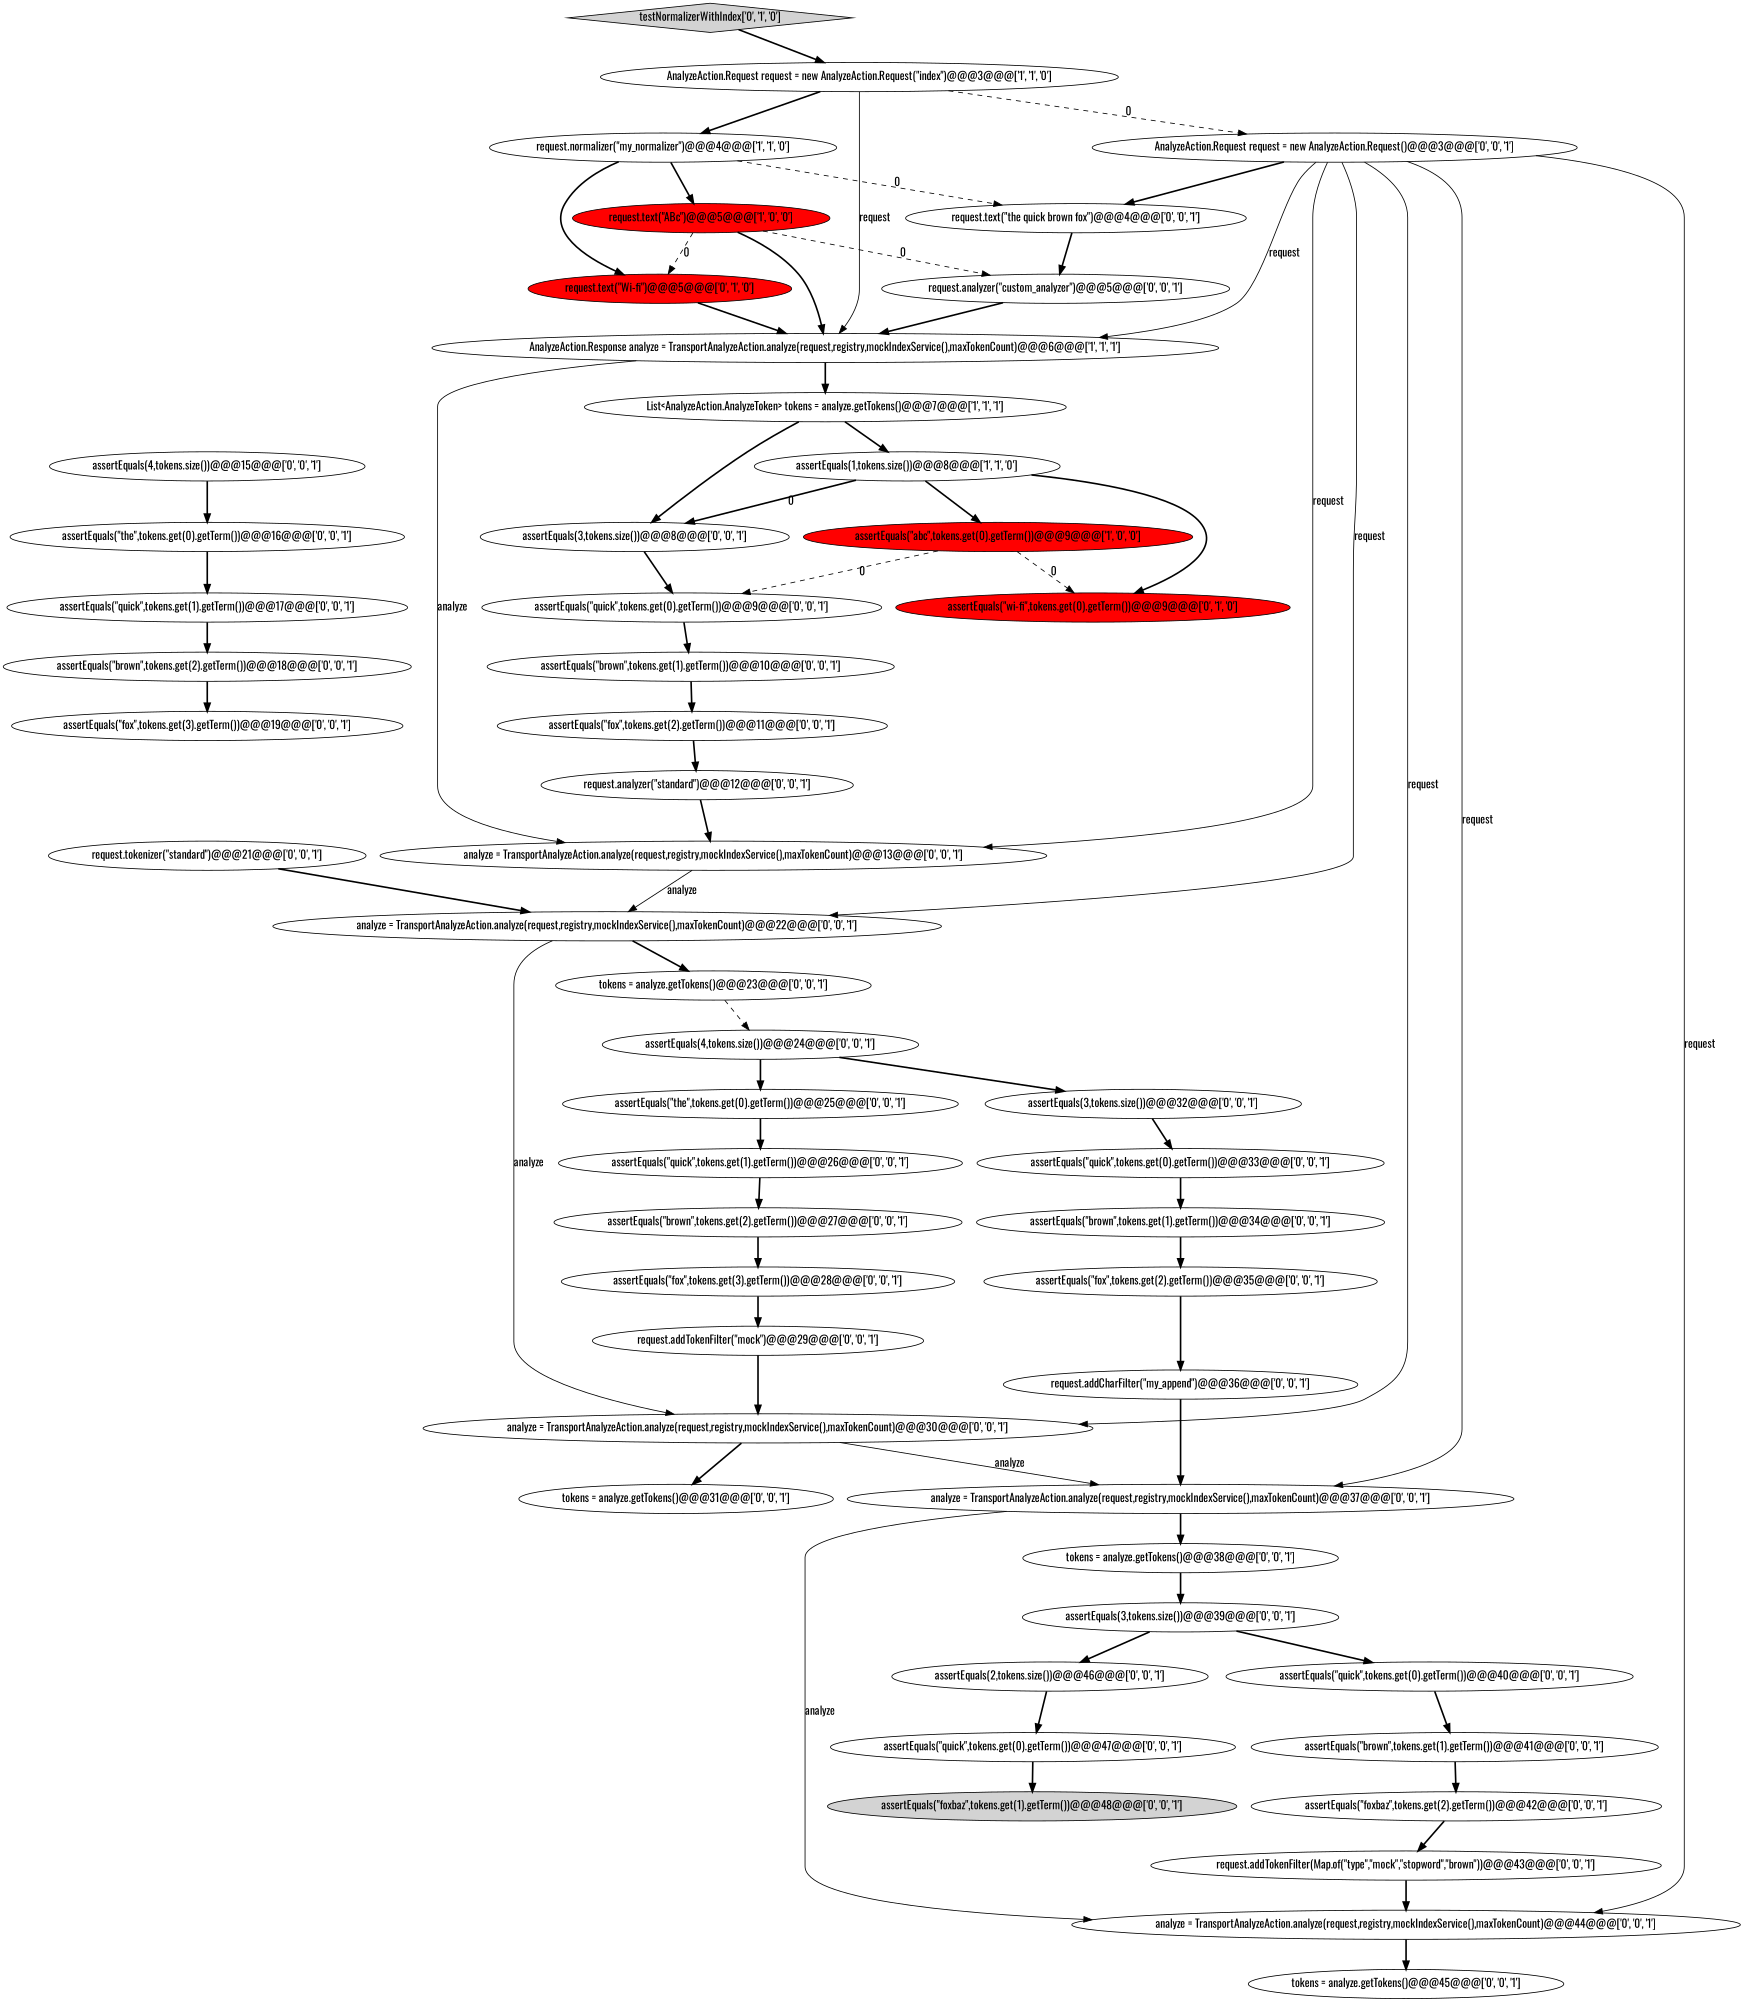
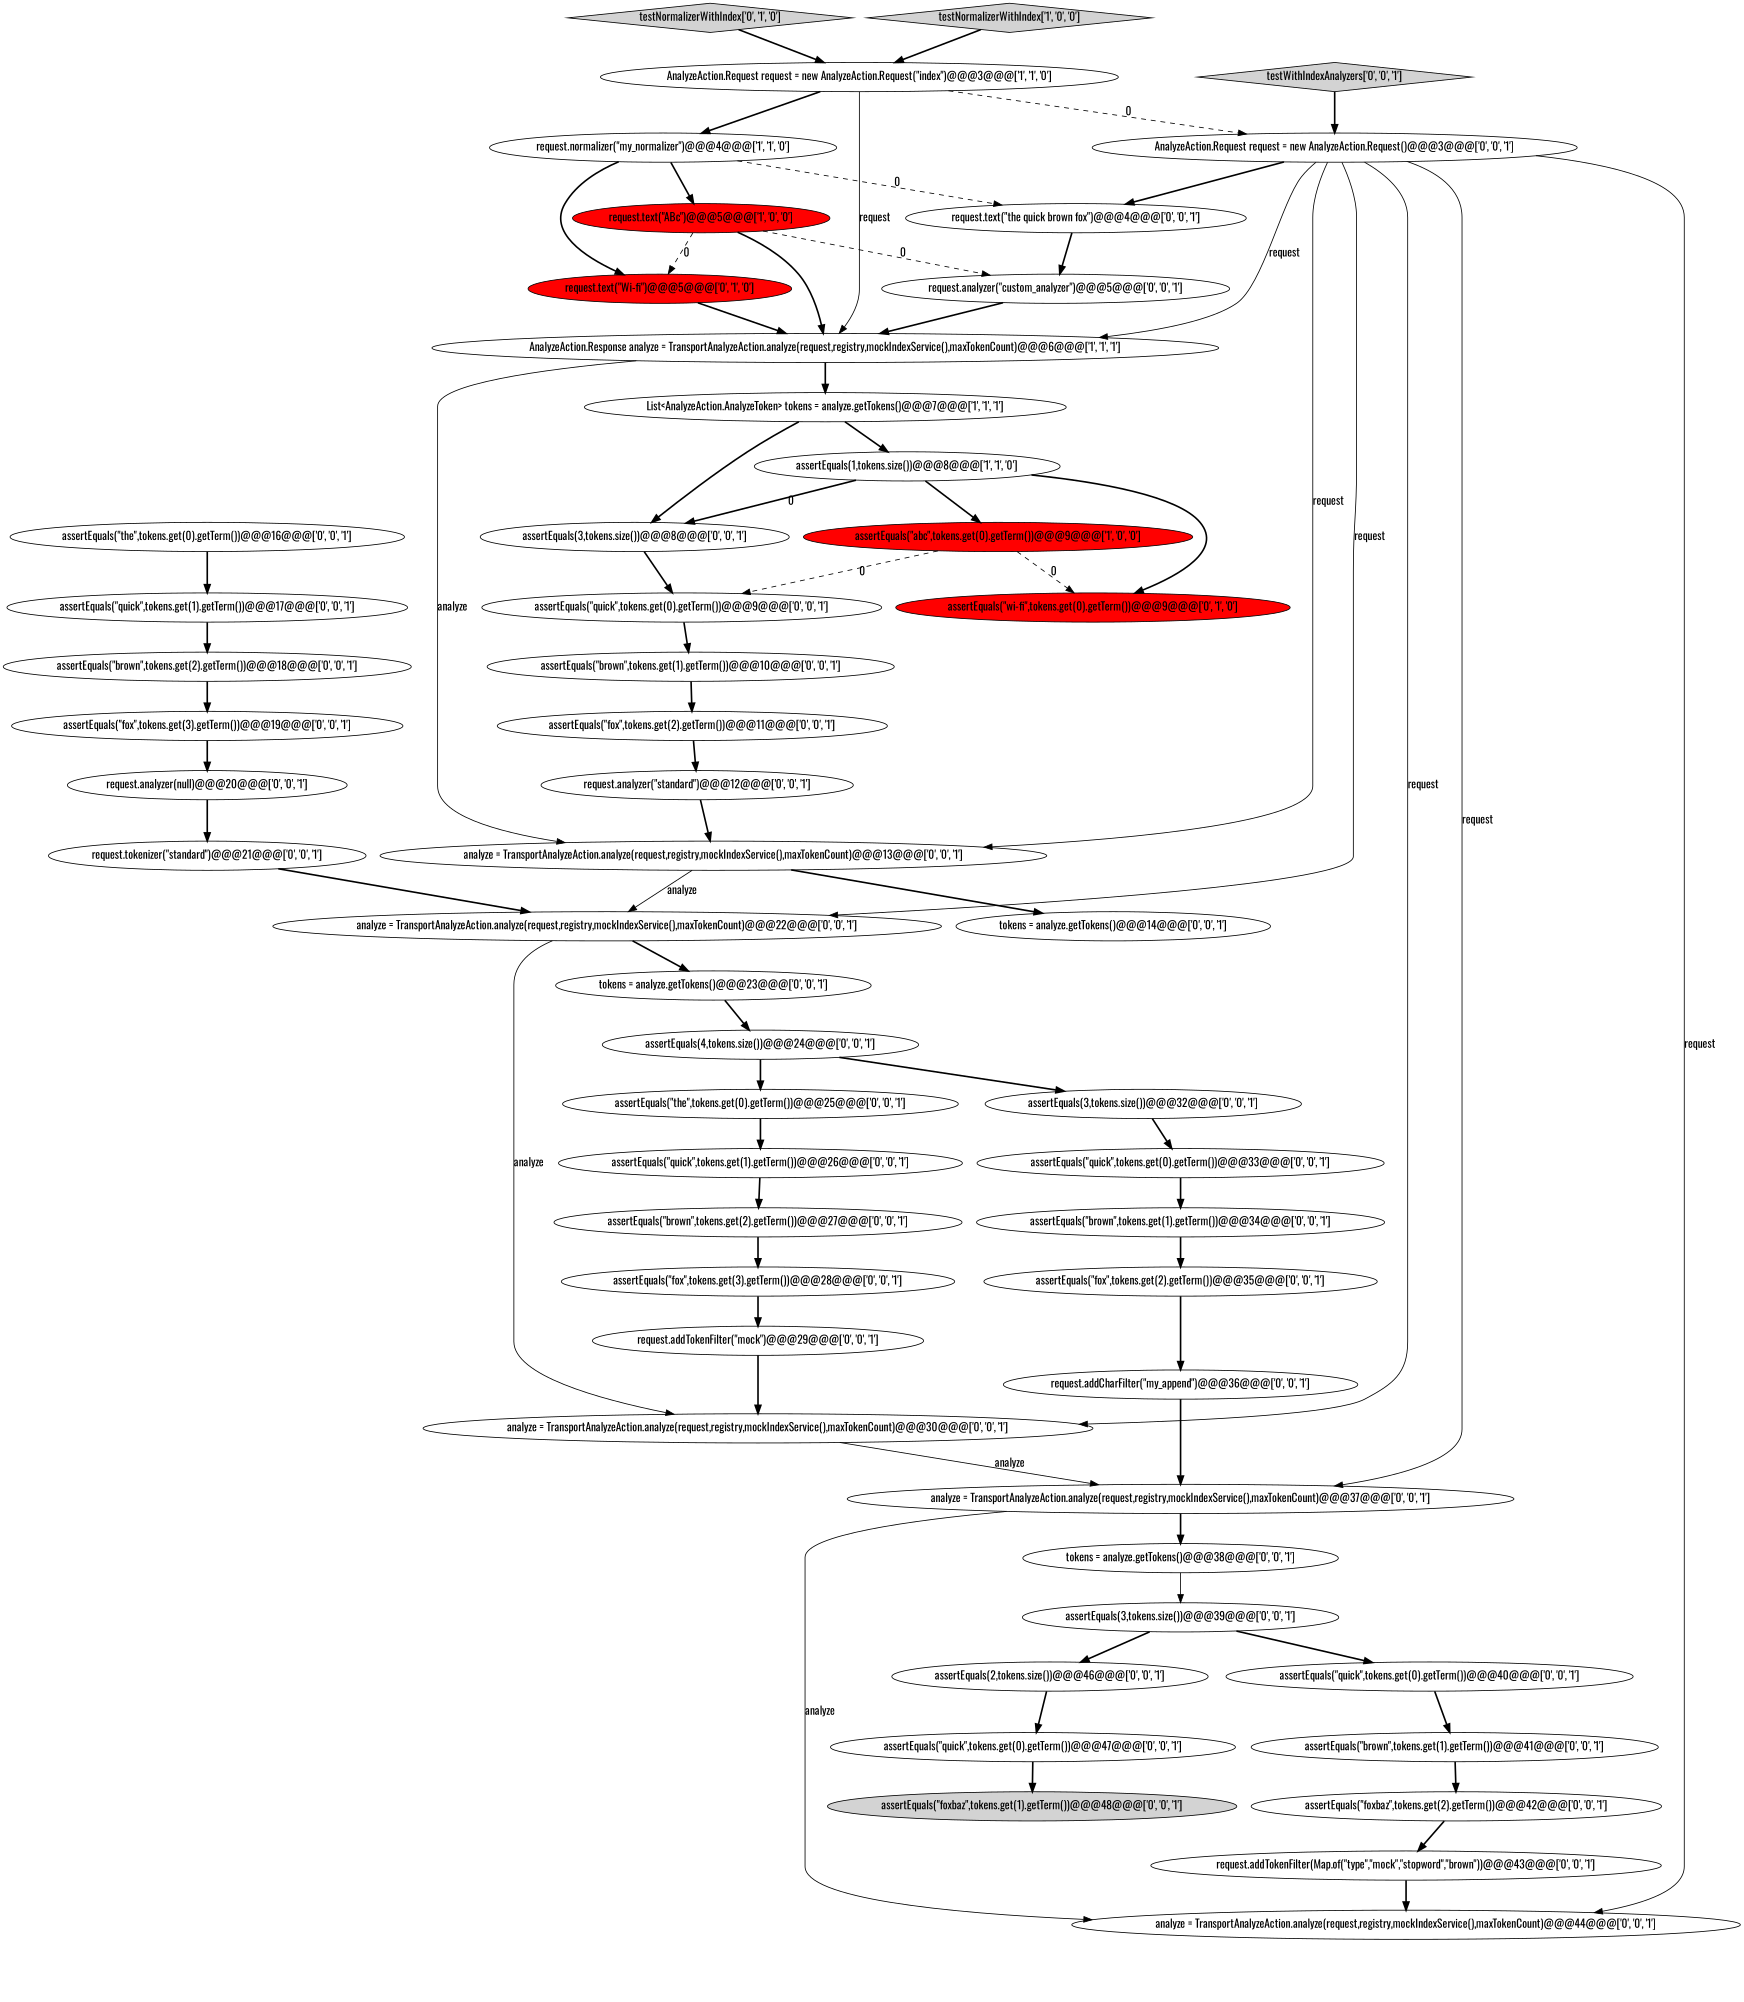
  digraph {
    fontname=Oswald
    node [fillcolor=white fontname=Oswald shape=ellipse style=filled]
    edge [fontname=Oswald style=bold]
    n1 [label="request.analyzer(\"standard\")@@@12@@@['0', '0', '1']"]
    n2 [label="analyze = TransportAnalyzeAction.analyze(request,registry,mockIndexService(),maxTokenCount)@@@13@@@['0', '0', '1']"]
    n3 [label="analyze = TransportAnalyzeAction.analyze(request,registry,mockIndexService(),maxTokenCount)@@@22@@@['0', '0', '1']"]
+   n4 [label="tokens = analyze.getTokens()@@@14@@@['0', '0', '1']"]
    n5 [label="analyze = TransportAnalyzeAction.analyze(request,registry,mockIndexService(),maxTokenCount)@@@30@@@['0', '0', '1']"]
    n6 [label="tokens = analyze.getTokens()@@@23@@@['0', '0', '1']"]
    n7 [label="analyze = TransportAnalyzeAction.analyze(request,registry,mockIndexService(),maxTokenCount)@@@37@@@['0', '0', '1']"]
-   n8 [label="tokens = analyze.getTokens()@@@31@@@['0', '0', '1']"]
    n9 [label="assertEquals(4,tokens.size())@@@24@@@['0', '0', '1']"]
-   n10 [label="tokens = analyze.getTokens()@@@45@@@['0', '0', '1']"]
    n11 [label="assertEquals(2,tokens.size())@@@46@@@['0', '0', '1']"]
    n12 [label="assertEquals(\"quick\",tokens.get(0).getTerm())@@@47@@@['0', '0', '1']"]
    n13 [label="request.addCharFilter(\"my_append\")@@@36@@@['0', '0', '1']"]
    n14 [label="tokens = analyze.getTokens()@@@38@@@['0', '0', '1']"]
    n15 [label="analyze = TransportAnalyzeAction.analyze(request,registry,mockIndexService(),maxTokenCount)@@@44@@@['0', '0', '1']"]
    n16 [label="assertEquals(3,tokens.size())@@@39@@@['0', '0', '1']"]
    n17 [label="assertEquals(\"quick\",tokens.get(0).getTerm())@@@40@@@['0', '0', '1']"]
    n18 [label="assertEquals(\"brown\",tokens.get(1).getTerm())@@@41@@@['0', '0', '1']"]
    n19 [fillcolor=red label="request.text(\"Wi-fi\")@@@5@@@['0', '1', '0']"]
    n20 [label="AnalyzeAction.Response analyze = TransportAnalyzeAction.analyze(request,registry,mockIndexService(),maxTokenCount)@@@6@@@['1', '1', '1']"]
    n21 [label="List<AnalyzeAction.AnalyzeToken> tokens = analyze.getTokens()@@@7@@@['1', '1', '1']"]
-   n22 [label="assertEquals(4,tokens.size())@@@15@@@['0', '0', '1']"]
    n23 [label="assertEquals(\"the\",tokens.get(0).getTerm())@@@16@@@['0', '0', '1']"]
    n24 [label="assertEquals(\"foxbaz\",tokens.get(2).getTerm())@@@42@@@['0', '0', '1']"]
    n25 [label="request.addTokenFilter(Map.of(\"type\",\"mock\",\"stopword\",\"brown\"))@@@43@@@['0', '0', '1']"]
    n26 [fillcolor=lightgray label="assertEquals(\"foxbaz\",tokens.get(1).getTerm())@@@48@@@['0', '0', '1']"]
    n27 [fillcolor=red label="request.text(\"ABc\")@@@5@@@['1', '0', '0']"]
    n28 [label="request.analyzer(\"custom_analyzer\")@@@5@@@['0', '0', '1']"]
    n29 [label="request.tokenizer(\"standard\")@@@21@@@['0', '0', '1']"]
    n30 [label="assertEquals(1,tokens.size())@@@8@@@['1', '1', '0']"]
    n31 [fillcolor=red label="assertEquals(\"wi-fi\",tokens.get(0).getTerm())@@@9@@@['0', '1', '0']"]
    n32 [label="assertEquals(3,tokens.size())@@@8@@@['0', '0', '1']"]
    n33 [fillcolor=red label="assertEquals(\"abc\",tokens.get(0).getTerm())@@@9@@@['1', '0', '0']"]
    n34 [label="assertEquals(\"quick\",tokens.get(0).getTerm())@@@9@@@['0', '0', '1']"]
    n35 [label="AnalyzeAction.Request request = new AnalyzeAction.Request()@@@3@@@['0', '0', '1']"]
    n36 [label="request.text(\"the quick brown fox\")@@@4@@@['0', '0', '1']"]
    n37 [label="assertEquals(\"brown\",tokens.get(2).getTerm())@@@18@@@['0', '0', '1']"]
    n38 [label="assertEquals(\"fox\",tokens.get(3).getTerm())@@@19@@@['0', '0', '1']"]
+   n39 [label="request.analyzer(null)@@@20@@@['0', '0', '1']"]
    n40 [label="assertEquals(\"fox\",tokens.get(3).getTerm())@@@28@@@['0', '0', '1']"]
    n41 [label="request.addTokenFilter(\"mock\")@@@29@@@['0', '0', '1']"]
    n42 [label="assertEquals(\"quick\",tokens.get(1).getTerm())@@@26@@@['0', '0', '1']"]
    n43 [label="assertEquals(\"brown\",tokens.get(2).getTerm())@@@27@@@['0', '0', '1']"]
    n44 [label="assertEquals(\"quick\",tokens.get(0).getTerm())@@@33@@@['0', '0', '1']"]
    n45 [label="assertEquals(\"brown\",tokens.get(1).getTerm())@@@34@@@['0', '0', '1']"]
    n46 [label="assertEquals(\"fox\",tokens.get(2).getTerm())@@@35@@@['0', '0', '1']"]
    n47 [label="assertEquals(3,tokens.size())@@@32@@@['0', '0', '1']"]
    n48 [fillcolor=lightgray label="testNormalizerWithIndex['0', '1', '0']" shape=diamond]
    n49 [label="AnalyzeAction.Request request = new AnalyzeAction.Request(\"index\")@@@3@@@['1', '1', '0']"]
    n50 [label="request.normalizer(\"my_normalizer\")@@@4@@@['1', '1', '0']"]
    n51 [label="assertEquals(\"the\",tokens.get(0).getTerm())@@@25@@@['0', '0', '1']"]
    n52 [label="assertEquals(\"fox\",tokens.get(2).getTerm())@@@11@@@['0', '0', '1']"]
    n53 [label="assertEquals(\"quick\",tokens.get(1).getTerm())@@@17@@@['0', '0', '1']"]
    n54 [label="assertEquals(\"brown\",tokens.get(1).getTerm())@@@10@@@['0', '0', '1']"]
+   n55 [fillcolor=lightgray label="testNormalizerWithIndex['1', '0', '0']" shape=diamond]
+   n56 [fillcolor=lightgray label="testWithIndexAnalyzers['0', '0', '1']" shape=diamond]
    n1 -> n2
    n2 -> n3 [label=analyze style=solid]
+   n2 -> n4
    n3 -> n5 [label=analyze style=solid]
    n3 -> n6
    n5 -> n7 [label=analyze style=solid]
-   n5 -> n8
-   n6 -> n9 [style=dashed]
+   n6 -> n9
    n7 -> n14
    n7 -> n15 [label=analyze style=solid]
    n9 -> n47
    n9 -> n51
    n11 -> n12
    n12 -> n26
    n13 -> n7
-   n14 -> n16
-   n15 -> n10
+   n14 -> n16 [style=solid]
    n16 -> n11
    n16 -> n17
    n17 -> n18
    n18 -> n24
    n19 -> n20
    n20 -> n2 [label=analyze style=solid]
    n20 -> n21
    n21 -> n30
    n21 -> n32
-   n22 -> n23
    n23 -> n53
    n24 -> n25
    n25 -> n15
    n27 -> n19 [label=0 style=dashed]
    n27 -> n20
    n27 -> n28 [label=0 style=dashed]
    n28 -> n20
    n29 -> n3
    n30 -> n31
    n30 -> n32 [label=0]
    n30 -> n33
    n32 -> n34
    n33 -> n31 [label=0 style=dashed]
    n33 -> n34 [label=0 style=dashed]
    n34 -> n54
    n35 -> n2 [label=request style=solid]
    n35 -> n3 [label=request style=solid]
    n35 -> n5 [label=request style=solid]
    n35 -> n7 [label=request style=solid]
    n35 -> n15 [label=request style=solid]
    n35 -> n20 [label=request style=solid]
    n35 -> n36
    n36 -> n28
    n37 -> n38
+   n38 -> n39
+   n39 -> n29
    n40 -> n41
    n41 -> n5
    n42 -> n43
    n43 -> n40
    n44 -> n45
    n45 -> n46
    n46 -> n13
    n47 -> n44
    n48 -> n49
    n49 -> n20 [label=request style=solid]
    n49 -> n35 [label=0 style=dashed]
    n49 -> n50
    n50 -> n19
    n50 -> n27
    n50 -> n36 [label=0 style=dashed]
    n51 -> n42
    n52 -> n1
    n53 -> n37
    n54 -> n52
+   n55 -> n49
+   n56 -> n35
  }
